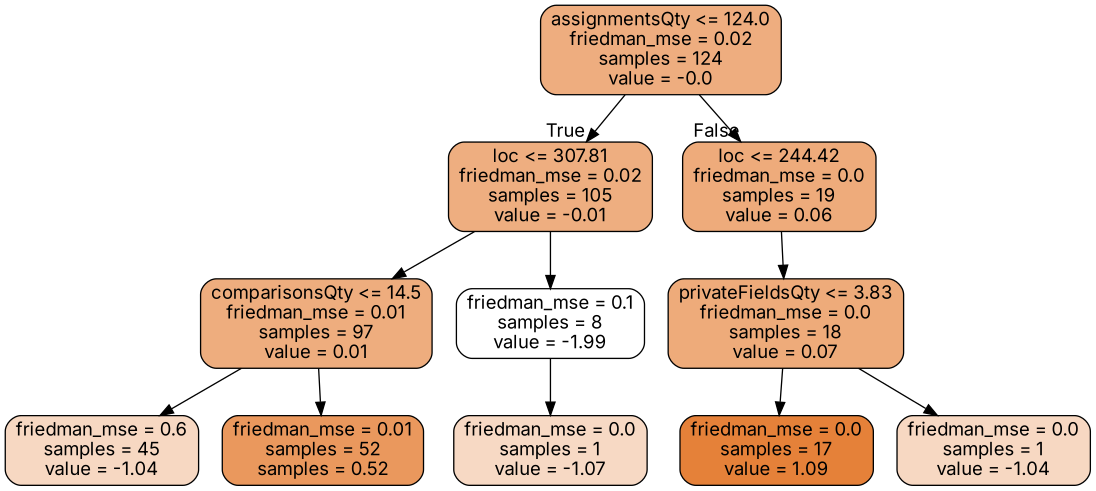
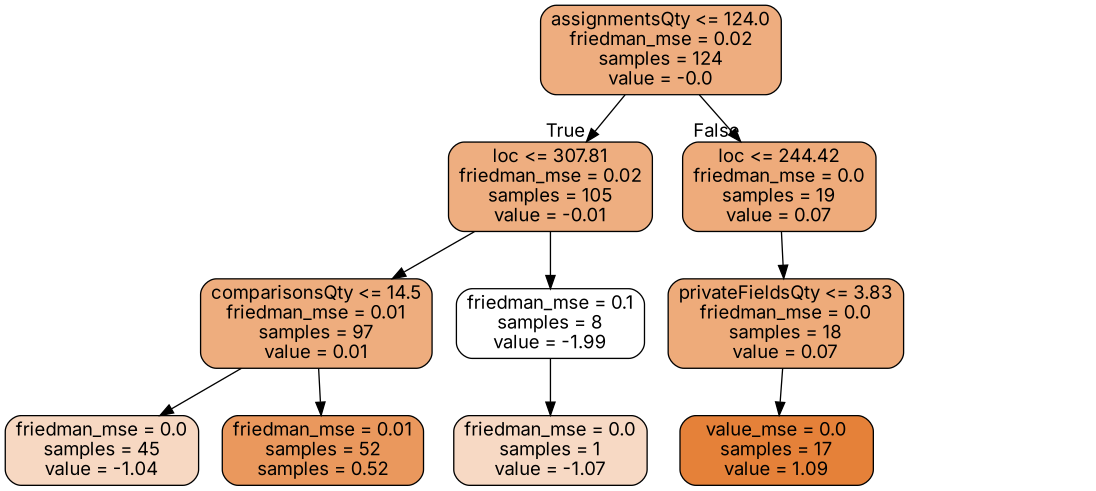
  digraph {
    fontname=Inter
    node [color=black fillcolor="#f7d8c2" fontname=Inter shape=box style="filled, rounded"]
    edge [fontname=Inter]
    n1 [fillcolor="#eead7f" label="assignmentsQty <= 124.0\nfriedman_mse = 0.02\nsamples = 124\nvalue = -0.0"]
    n2 [fillcolor="#eeae80" label="loc <= 307.81\nfriedman_mse = 0.02\nsamples = 105\nvalue = -0.01"]
-   n3 [fillcolor="#eeab7b" label="loc <= 244.42\nfriedman_mse = 0.0\nsamples = 19\nvalue = 0.06"]
+   n3 [fillcolor="#eeab7b" label="loc <= 244.42\nfriedman_mse = 0.0\nsamples = 19\nvalue = 0.07"]
    n4 [fillcolor="#eead7e" label="comparisonsQty <= 14.5\nfriedman_mse = 0.01\nsamples = 97\nvalue = 0.01"]
    n5 [fillcolor="#ffffff" label="friedman_mse = 0.1\nsamples = 8\nvalue = -1.99"]
    n6 [fillcolor="#eeab7a" label="privateFieldsQty <= 3.83\nfriedman_mse = 0.0\nsamples = 18\nvalue = 0.07"]
-   n7 [label="friedman_mse = 0.6\nsamples = 45\nvalue = -1.04"]
+   n7 [label="friedman_mse = 0.0\nsamples = 45\nvalue = -1.04"]
    n8 [fillcolor="#ea985d" label="friedman_mse = 0.01\nsamples = 52\nsamples = 0.52"]
    n9 [fillcolor="#f7d9c4" label="friedman_mse = 0.0\nsamples = 1\nvalue = -1.07"]
-   n10 [fillcolor="#e58139" label="friedman_mse = 0.0\nsamples = 17\nvalue = 1.09"]
-   n11 [label="friedman_mse = 0.0\nsamples = 1\nvalue = -1.04"]
+   n10 [fillcolor="#e58139" label="value_mse = 0.0\nsamples = 17\nvalue = 1.09"]
    n1 -> n2 [headlabel=True labelangle=45 labeldistance=2.5]
    n1 -> n3 [headlabel=False labelangle=-45 labeldistance=2.5]
    n2 -> n4
    n2 -> n5
    n3 -> n6
    n4 -> n7
    n4 -> n8
    n5 -> n9
    n6 -> n10
-   n6 -> n11
  }
